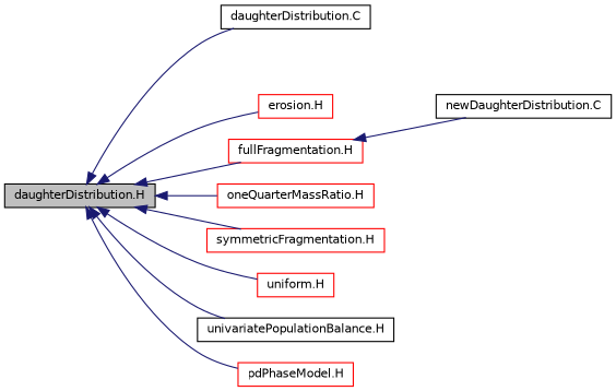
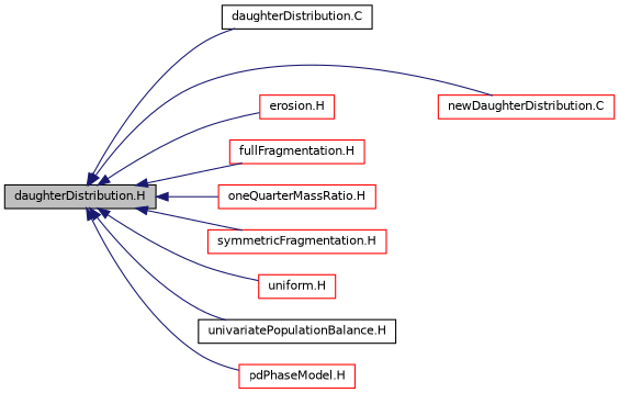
  digraph {
    rankdir=LR
    node [color=red fontname=Helvetica fontsize=10 shape=record]
    edge [color=midnightblue dir=back fontname=Helvetica fontsize=10 labelfontname=Helvetica labelfontsize=10 style=solid]
    n1 [color=black fillcolor=grey75 fontcolor=black height=0.2 label="daughterDistribution.H" style=filled width=0.4]
    n2 [color=black height=0.2 label="daughterDistribution.C" width=0.4]
-   n3 [color=black height=0.2 label="newDaughterDistribution.C" width=0.4]
+   n3 [height=0.2 label="newDaughterDistribution.C" width=0.4]
    n4 [height=0.2 label="erosion.H" width=0.4]
    n5 [height=0.2 label="fullFragmentation.H" width=0.4]
    n6 [height=0.2 label="oneQuarterMassRatio.H" width=0.4]
    n7 [height=0.2 label="symmetricFragmentation.H" width=0.4]
    n8 [height=0.2 label="uniform.H" width=0.4]
    n9 [color=black height=0.2 label="univariatePopulationBalance.H" width=0.4]
    n10 [height=0.2 label="pdPhaseModel.H" width=0.4]
    n1 -> n2
-   n5 -> n3
+   n1 -> n3
    n1 -> n4
    n1 -> n5
    n1 -> n6
    n1 -> n7
    n1 -> n8
    n1 -> n9
    n1 -> n10
  }
